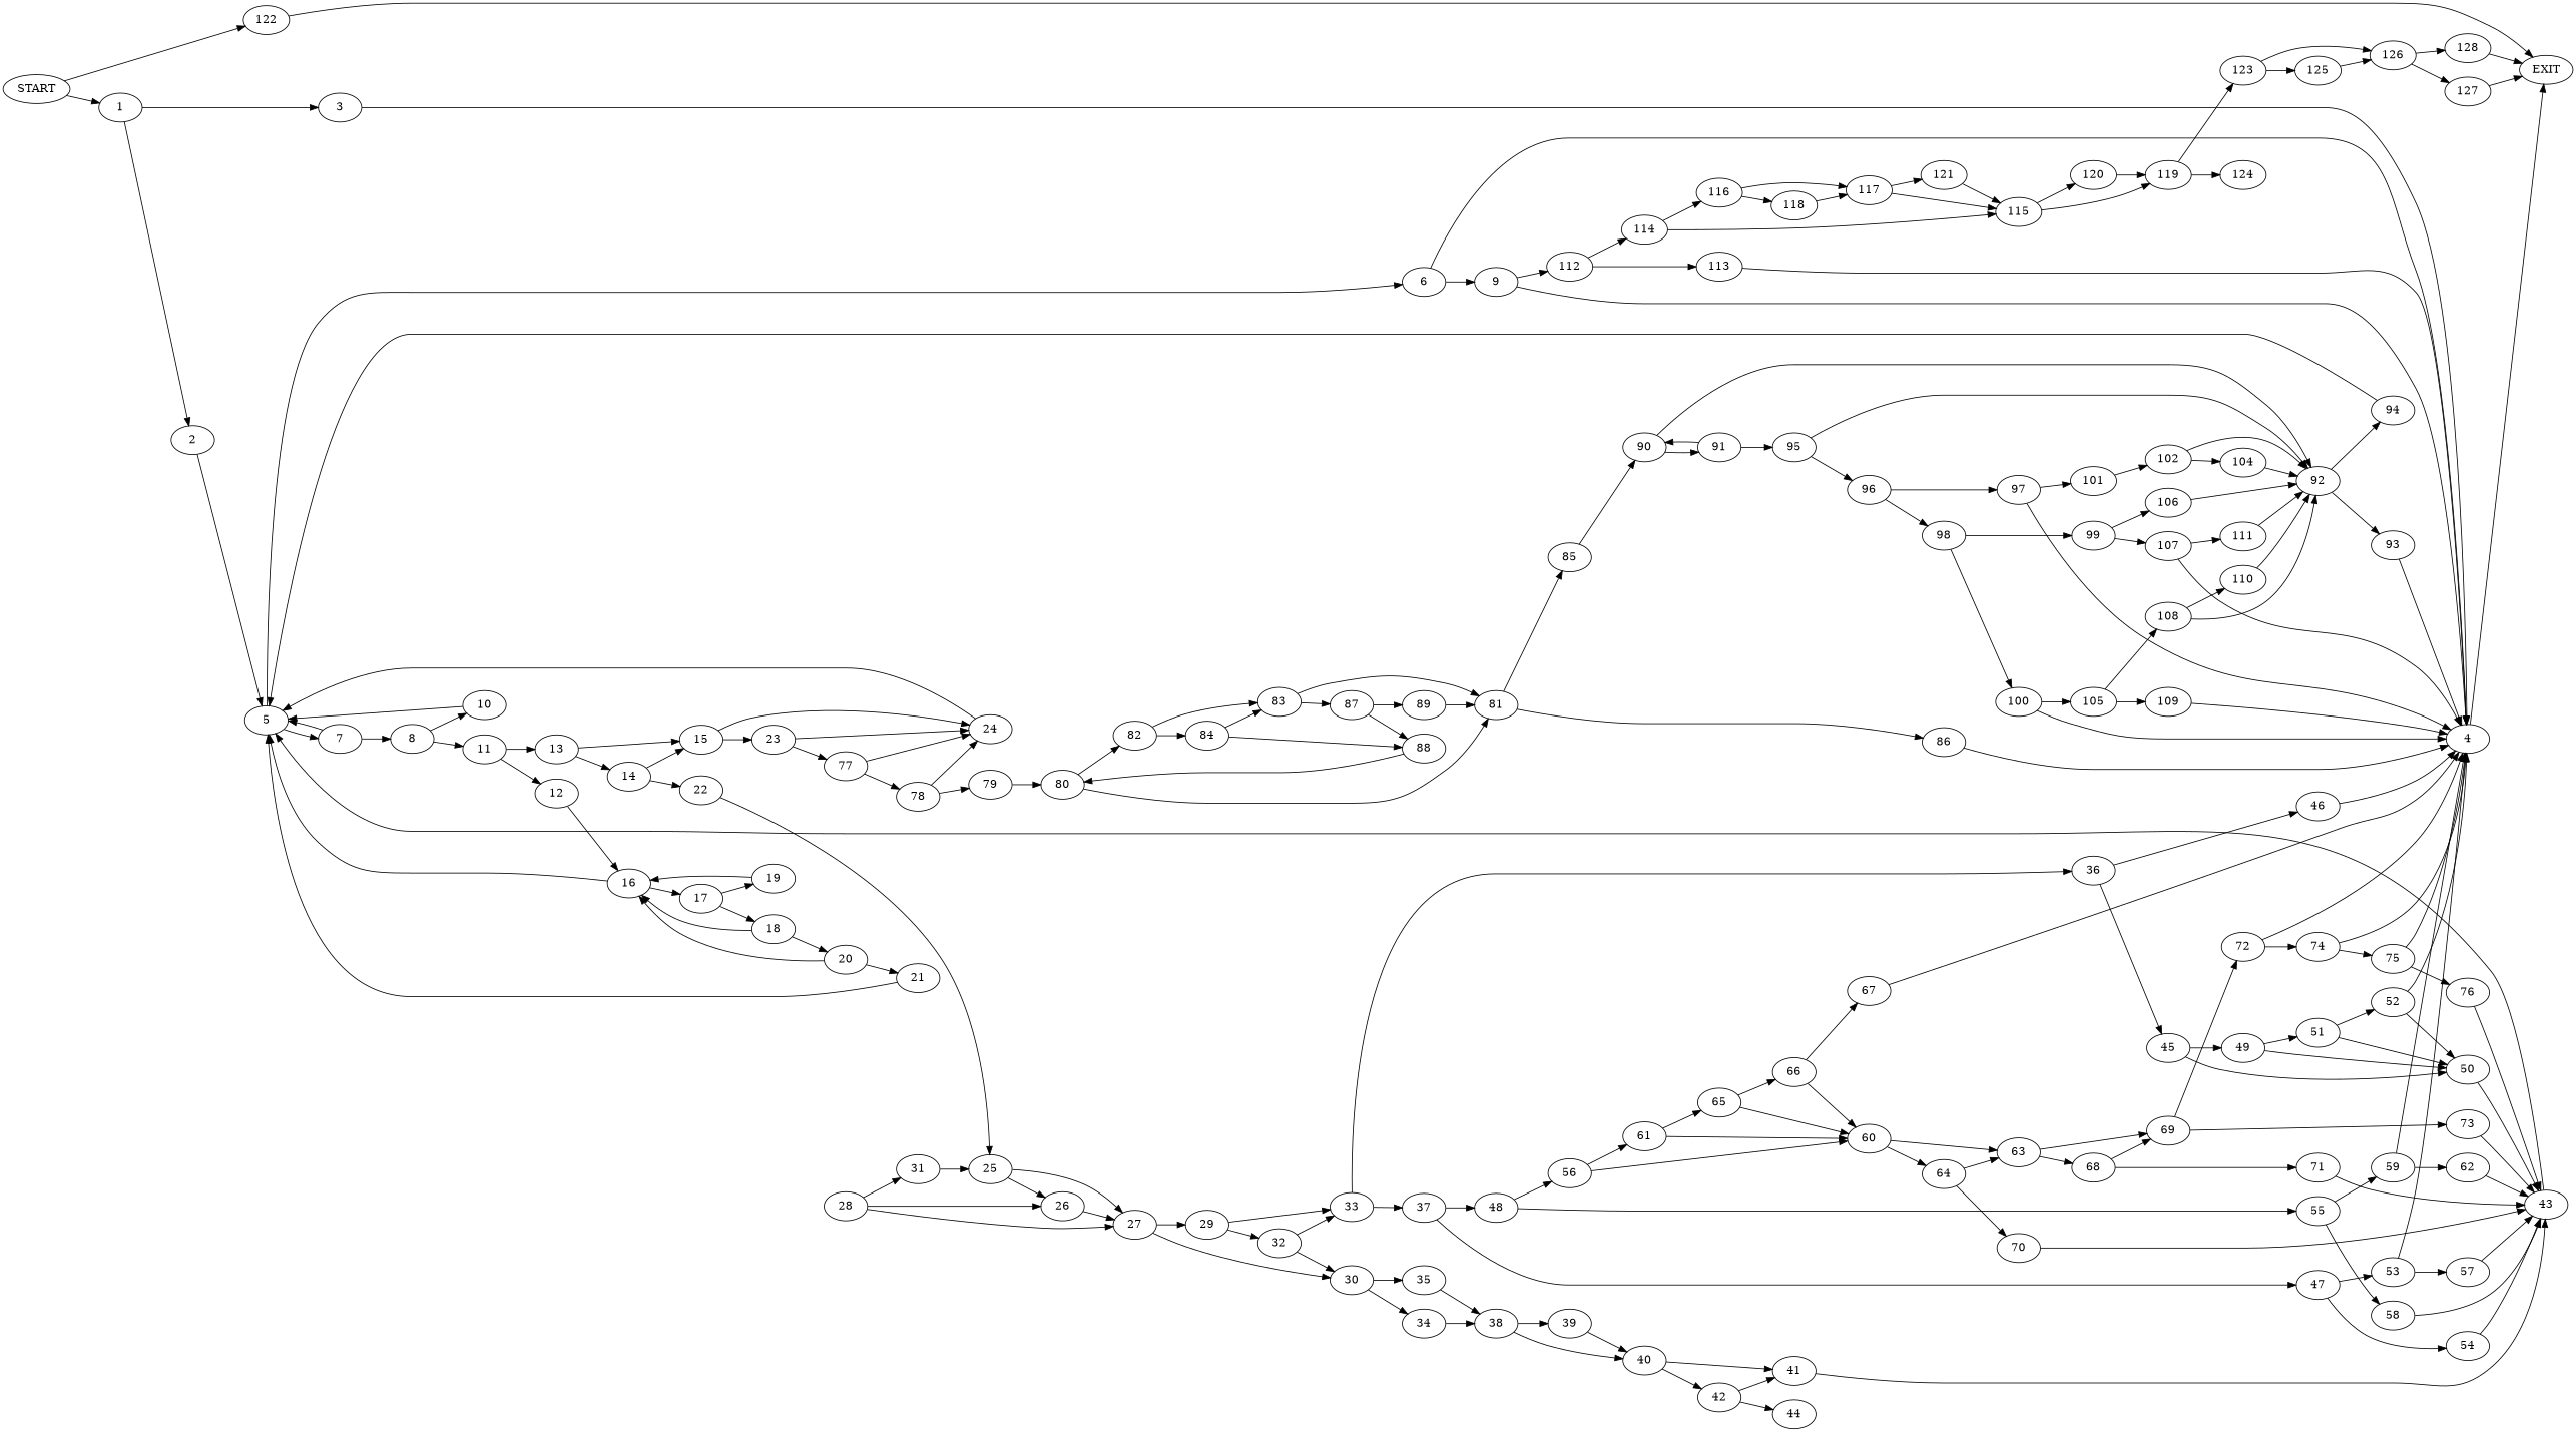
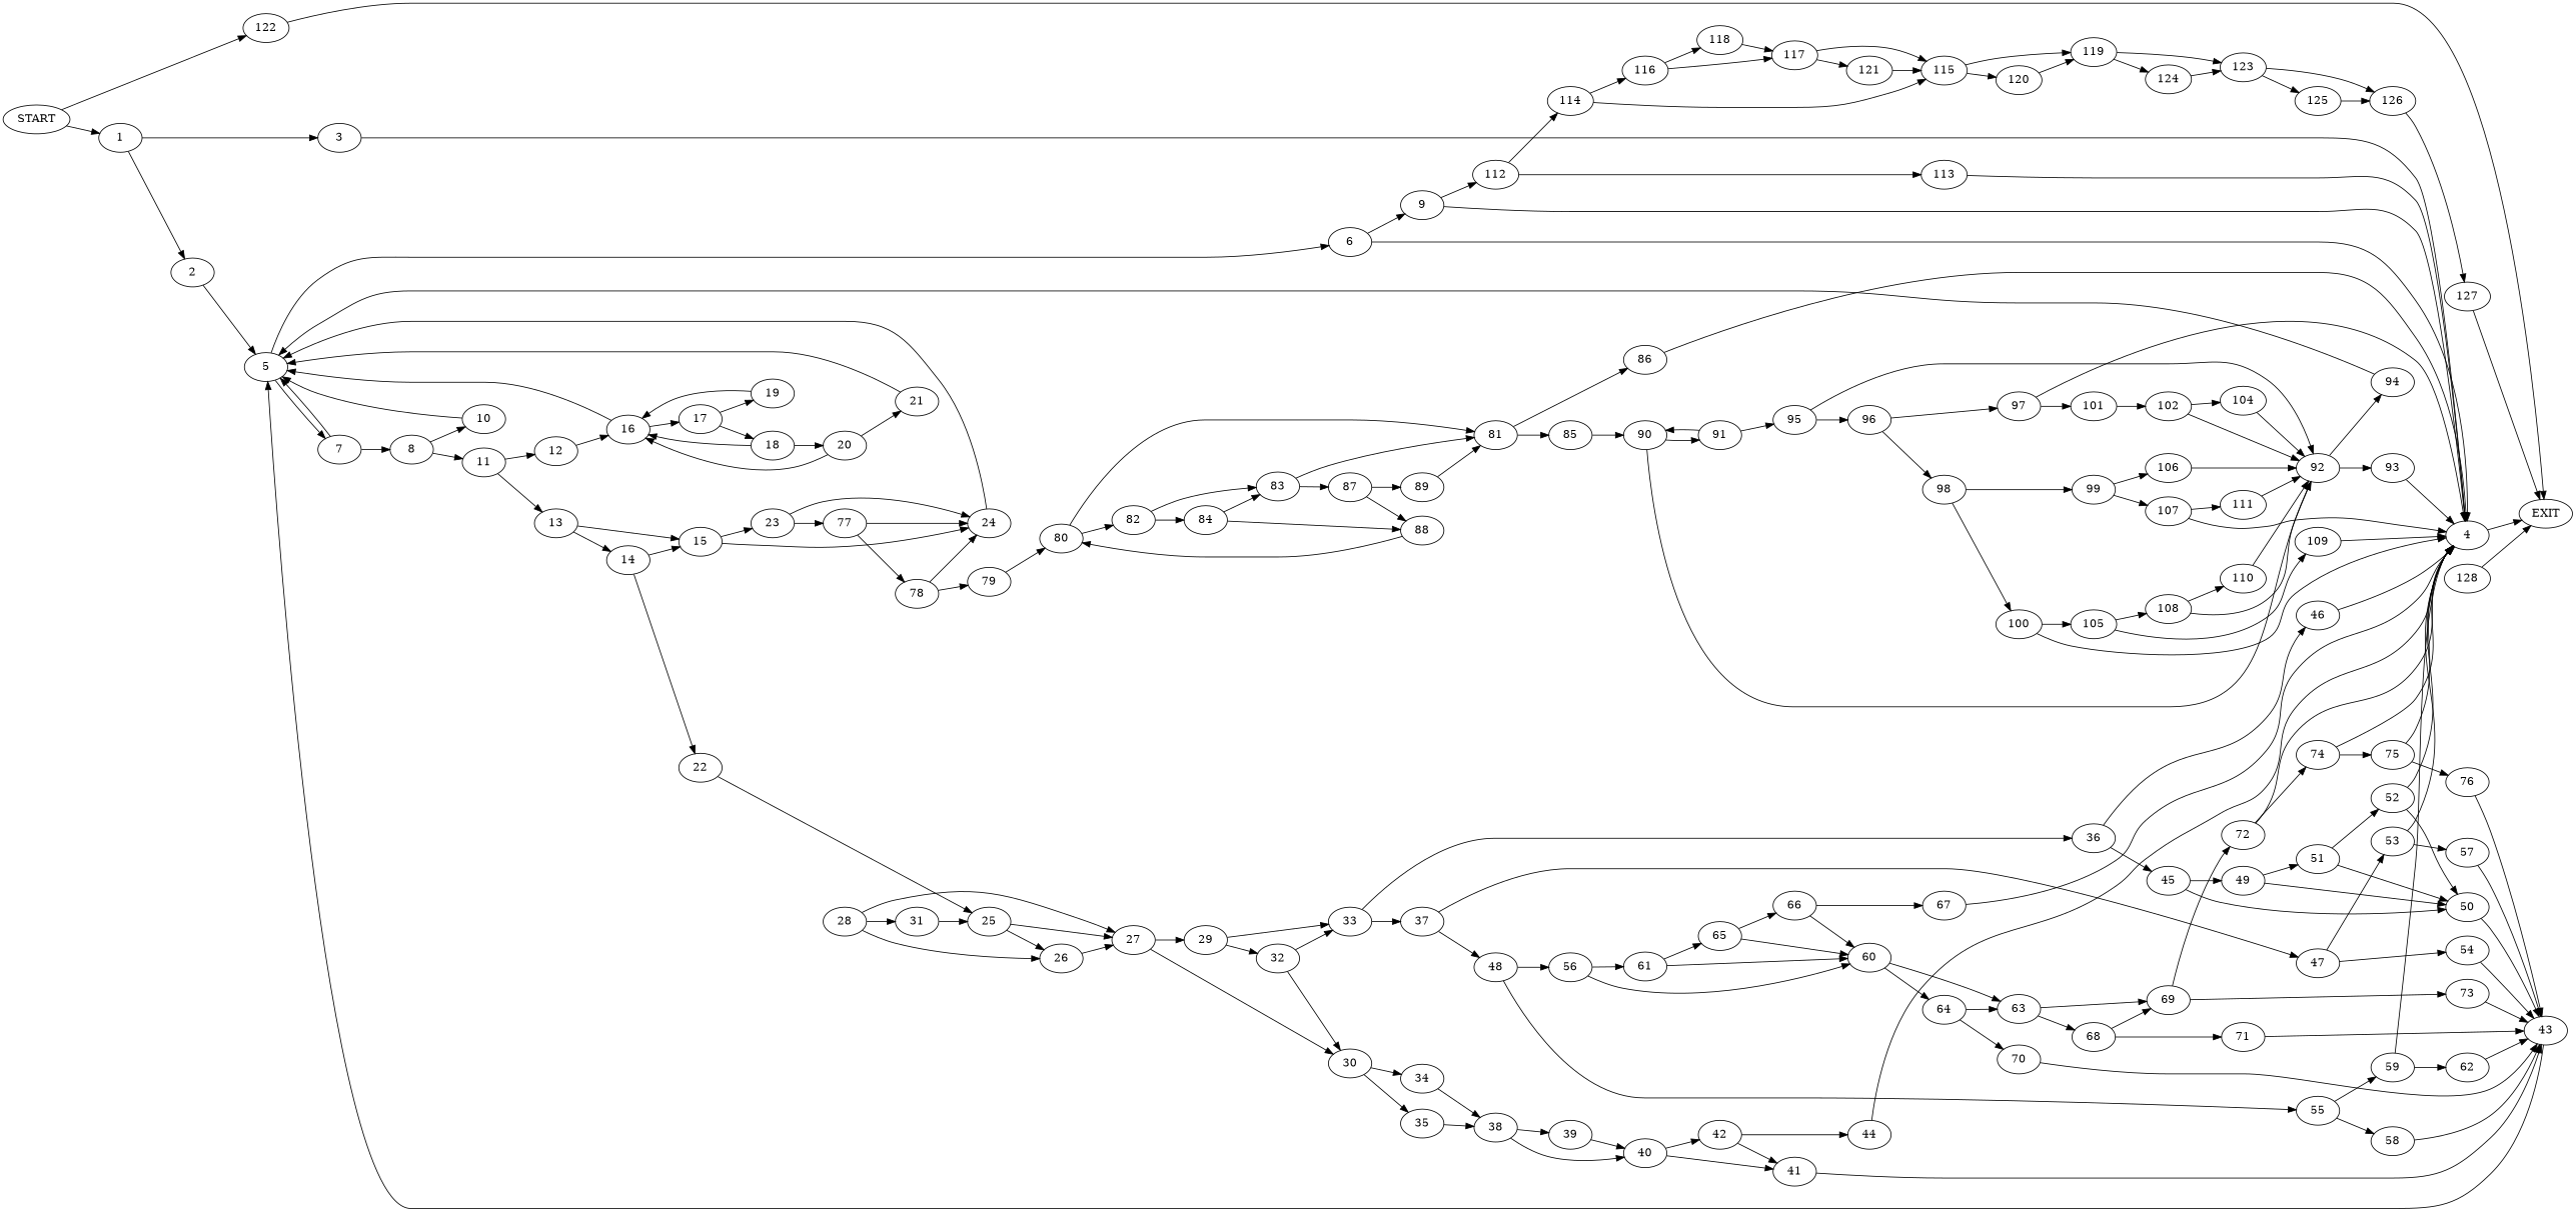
  digraph {
    rankdir=LR
    n1 [label=START]
    1
    122
    2
    3
    n6 [label=EXIT]
    5
    4
    6
    7
    9
    8
    112
    10
    11
    12
    13
    113
    114
    16
    14
    15
    17
    22
    23
    24
    25
    77
    18
    19
    20
    21
    26
    27
    78
    29
    30
    28
    31
    32
    33
    34
    35
    36
    37
    38
    45
    46
    47
    48
    39
    40
    49
    50
    53
    54
    55
    56
    41
    42
    43
    44
    51
    57
    58
    59
    60
    61
    52
    62
    63
    64
    65
    68
    69
    70
    66
    71
    72
    73
    67
    74
    75
    76
    79
    80
    81
    82
    85
    86
    83
    84
    90
    87
    88
    89
    91
    92
    95
    93
    94
    96
    97
    98
    101
    99
    100
    102
    106
    107
    105
    111
    108
    109
    104
    110
    115
    116
    119
    120
    117
    118
    123
    124
    121
    125
    126
    127
    128
    n1 -> 1
    n1 -> 122
    1 -> 2
    1 -> 3
    122 -> n6
    2 -> 5
    3 -> 4
    5 -> 6
    5 -> 7
    4 -> n6
    6 -> 4
    6 -> 9
    7 -> 5
    7 -> 8
    9 -> 4
    9 -> 112
    8 -> 10
    8 -> 11
    112 -> 113
    112 -> 114
    10 -> 5
    11 -> 12
    11 -> 13
    12 -> 16
    13 -> 14
    13 -> 15
    113 -> 4
    114 -> 115
    114 -> 116
    16 -> 5
    16 -> 17
    14 -> 15
    14 -> 22
    15 -> 23
    15 -> 24
    17 -> 18
    17 -> 19
    22 -> 25
    23 -> 24
    23 -> 77
    24 -> 5
    25 -> 26
    25 -> 27
    77 -> 24
    77 -> 78
    18 -> 16
    18 -> 20
    19 -> 16
    20 -> 16
    20 -> 21
    21 -> 5
    26 -> 27
    27 -> 29
    27 -> 30
    78 -> 24
    78 -> 79
    29 -> 32
    29 -> 33
    30 -> 34
    30 -> 35
    28 -> 26
    28 -> 27
    28 -> 31
    31 -> 25
    32 -> 30
    32 -> 33
    33 -> 36
    33 -> 37
    34 -> 38
    35 -> 38
    36 -> 45
    36 -> 46
    37 -> 47
    37 -> 48
    38 -> 39
    38 -> 40
    45 -> 49
    45 -> 50
    46 -> 4
    47 -> 53
    47 -> 54
    48 -> 55
    48 -> 56
    39 -> 40
    40 -> 41
    40 -> 42
    49 -> 50
    49 -> 51
    50 -> 43
    53 -> 4
    53 -> 57
    54 -> 43
    55 -> 58
    55 -> 59
    56 -> 60
    56 -> 61
    41 -> 43
    42 -> 41
    42 -> 44
    43 -> 5
+   44 -> 4
    51 -> 50
    51 -> 52
    57 -> 43
    58 -> 43
    59 -> 4
    59 -> 62
    60 -> 63
    60 -> 64
    61 -> 60
    61 -> 65
    52 -> 4
    52 -> 50
    62 -> 43
    63 -> 68
    63 -> 69
    64 -> 63
    64 -> 70
    65 -> 60
    65 -> 66
    68 -> 69
    68 -> 71
    69 -> 72
    69 -> 73
    70 -> 43
    66 -> 60
    66 -> 67
    71 -> 43
    72 -> 4
    72 -> 74
    73 -> 43
    67 -> 4
    74 -> 4
    74 -> 75
    75 -> 4
    75 -> 76
    76 -> 43
    79 -> 80
    80 -> 81
    80 -> 82
    81 -> 85
    81 -> 86
    82 -> 83
    82 -> 84
    85 -> 90
    86 -> 4
    83 -> 81
    83 -> 87
    84 -> 83
    84 -> 88
    90 -> 91
    90 -> 92
    87 -> 88
    87 -> 89
    88 -> 80
    89 -> 81
    91 -> 90
    91 -> 95
    92 -> 93
    92 -> 94
    95 -> 92
    95 -> 96
    93 -> 4
    94 -> 5
    96 -> 97
    96 -> 98
    97 -> 4
    97 -> 101
    98 -> 99
    98 -> 100
    101 -> 102
    99 -> 106
    99 -> 107
    100 -> 4
    100 -> 105
    102 -> 92
    102 -> 104
    106 -> 92
    107 -> 4
    107 -> 111
    105 -> 108
    105 -> 109
    111 -> 92
    108 -> 92
    108 -> 110
    109 -> 4
    104 -> 92
    110 -> 92
    115 -> 119
    115 -> 120
    116 -> 117
    116 -> 118
    119 -> 123
    119 -> 124
    120 -> 119
    117 -> 115
    117 -> 121
    118 -> 117
    123 -> 125
    123 -> 126
+   124 -> 123
    121 -> 115
    125 -> 126
    126 -> 127
-   126 -> 128
    127 -> n6
    128 -> n6
  }
